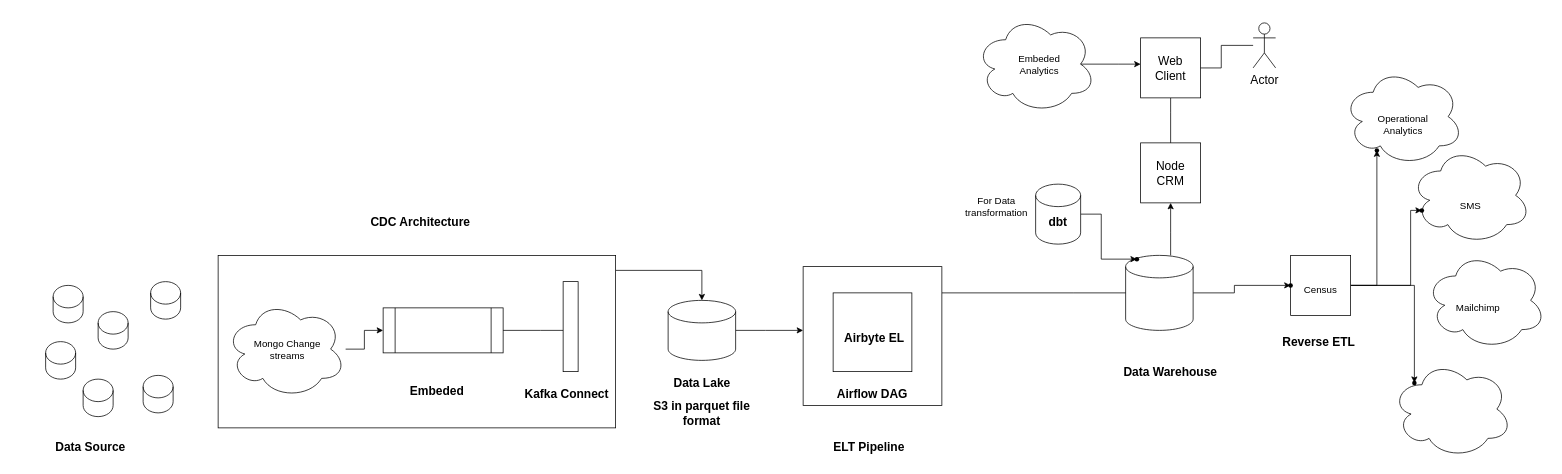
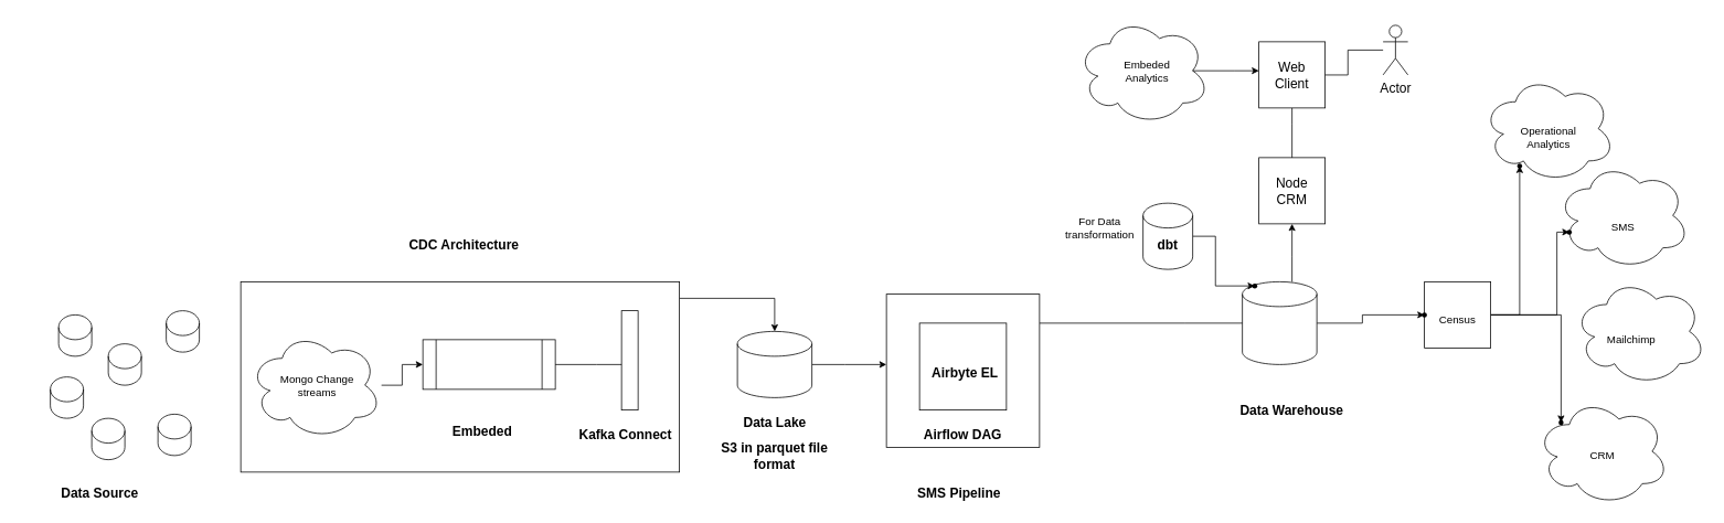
  <mxCell id="0" />
  <mxCell id="1" parent="0" />
  <mxCell id="2" value="" style="edgeStyle=orthogonalEdgeStyle;rounded=0;orthogonalLoop=1;jettySize=auto;html=1;" parent="1" source="3" edge="1"><mxGeometry relative="1" as="geometry"><Array as="points"><mxPoint x="1430" y="390" /><mxPoint x="1430" y="390" /></Array><mxPoint x="1530" y="390" as="targetPoint" /></mxGeometry></mxCell>
  <mxCell id="3" value="" style="whiteSpace=wrap;html=1;aspect=fixed;fontSize=16;" parent="1" vertex="1"><mxGeometry x="1070" y="355" width="185" height="185" as="geometry" /></mxCell>
  <mxCell id="4" value="" style="whiteSpace=wrap;html=1;aspect=fixed;fontSize=16;" parent="1" vertex="1"><mxGeometry x="1110" y="390" width="105" height="105" as="geometry" /></mxCell>
  <mxCell id="5" value="" style="edgeStyle=orthogonalEdgeStyle;rounded=0;orthogonalLoop=1;jettySize=auto;html=1;" parent="1" source="6" target="14" edge="1"><mxGeometry relative="1" as="geometry"><Array as="points"><mxPoint x="935" y="360" /></Array></mxGeometry></mxCell>
  <mxCell id="6" value="" style="rounded=0;whiteSpace=wrap;html=1;fontSize=13;labelBackgroundColor=none;fontColor=#9AC7BF;" parent="1" vertex="1"><mxGeometry x="290" y="340" width="530" height="230" as="geometry" /></mxCell>
  <mxCell id="7" value="" style="edgeStyle=orthogonalEdgeStyle;rounded=0;orthogonalLoop=1;jettySize=auto;html=1;endArrow=open;" parent="1" source="8" target="11" edge="1"><mxGeometry relative="1" as="geometry" /></mxCell>
  <mxCell id="8" value="Actor" style="shape=umlActor;verticalLabelPosition=bottom;verticalAlign=top;html=1;outlineConnect=0;fontSize=16;" parent="1" vertex="1"><mxGeometry x="1670" width="30" height="60" as="geometry" y="30" /></mxCell>
  <mxCell id="9" value="" style="edgeStyle=orthogonalEdgeStyle;rounded=0;orthogonalLoop=1;jettySize=auto;html=1;" parent="1" source="10" target="45" edge="1"><mxGeometry relative="1" as="geometry"><Array as="points"><mxPoint x="1560" y="150" /><mxPoint x="1560" y="150" /></Array></mxGeometry></mxCell>
  <mxCell id="10" value="" style="whiteSpace=wrap;html=1;aspect=fixed;fontSize=16;" parent="1" vertex="1"><mxGeometry x="1520" y="50" width="80" height="80" as="geometry" /></mxCell>
  <mxCell id="11" value="Web Client" style="text;html=1;strokeColor=none;fillColor=none;align=center;verticalAlign=middle;whiteSpace=wrap;rounded=0;fontSize=16;" parent="1" vertex="1"><mxGeometry x="1535" y="61.25" width="50" height="57.5" as="geometry" /></mxCell>
  <mxCell id="12" value="" style="shape=cylinder3;whiteSpace=wrap;html=1;boundedLbl=1;backgroundOutline=1;size=15;fontSize=16;" parent="1" vertex="1"><mxGeometry x="130" y="415" width="40" height="50" as="geometry" /></mxCell>
  <mxCell id="13" value="" style="edgeStyle=orthogonalEdgeStyle;rounded=0;orthogonalLoop=1;jettySize=auto;html=1;" parent="1" source="14" target="3" edge="1"><mxGeometry relative="1" as="geometry"><Array as="points"><mxPoint x="1020" y="440" /><mxPoint x="1020" y="440" /></Array></mxGeometry></mxCell>
  <mxCell id="14" value="" style="shape=cylinder3;whiteSpace=wrap;html=1;boundedLbl=1;backgroundOutline=1;size=15;fontSize=16;" parent="1" vertex="1"><mxGeometry x="890" y="400" width="90" height="80" as="geometry" /></mxCell>
  <mxCell id="15" value="" style="shape=process;whiteSpace=wrap;html=1;backgroundOutline=1;fontSize=16;" parent="1" vertex="1"><mxGeometry x="510" y="410" width="160" height="60" as="geometry" /></mxCell>
  <mxCell id="16" value="" style="shape=cylinder3;whiteSpace=wrap;html=1;boundedLbl=1;backgroundOutline=1;size=15;fontSize=16;" parent="1" vertex="1"><mxGeometry x="60" y="455" width="40" height="50" as="geometry" /></mxCell>
  <mxCell id="17" value="" style="shape=cylinder3;whiteSpace=wrap;html=1;boundedLbl=1;backgroundOutline=1;size=15;fontSize=16;" parent="1" vertex="1"><mxGeometry x="70" y="380" width="40" height="50" as="geometry" /></mxCell>
  <mxCell id="18" value="" style="shape=cylinder3;whiteSpace=wrap;html=1;boundedLbl=1;backgroundOutline=1;size=15;fontSize=16;" parent="1" vertex="1"><mxGeometry x="110" y="505" width="40" height="50" as="geometry" /></mxCell>
  <mxCell id="19" value="Data Source" style="text;html=1;strokeColor=none;fillColor=none;align=center;verticalAlign=middle;whiteSpace=wrap;rounded=0;fontSize=16;fontStyle=1" parent="1" vertex="1"><mxGeometry x="20" y="580" width="200" height="30" as="geometry" /></mxCell>
  <mxCell id="20" value="Embeded" style="text;html=1;strokeColor=none;fillColor=none;align=center;verticalAlign=middle;whiteSpace=wrap;rounded=0;fontSize=16;fontStyle=1" parent="1" vertex="1"><mxGeometry x="522.5" y="505" width="117.5" height="30" as="geometry" /></mxCell>
  <mxCell id="21" value="Kafka Connect" style="text;html=1;strokeColor=none;fillColor=none;align=center;verticalAlign=middle;whiteSpace=wrap;rounded=0;fontSize=16;fontStyle=1" parent="1" vertex="1"><mxGeometry x="640" y="510" width="230" height="30" as="geometry" /></mxCell>
  <mxCell id="22" value="Data Lake" style="text;html=1;strokeColor=none;fillColor=none;align=center;verticalAlign=middle;whiteSpace=wrap;rounded=0;fontSize=16;fontStyle=1" parent="1" vertex="1"><mxGeometry x="867.5" y="495" width="135" height="30" as="geometry" /></mxCell>
  <mxCell id="23" value="" style="shape=cylinder3;whiteSpace=wrap;html=1;boundedLbl=1;backgroundOutline=1;size=15;fontSize=16;" parent="1" vertex="1"><mxGeometry x="200" y="375" width="40" height="50" as="geometry" /></mxCell>
  <mxCell id="24" value="" style="shape=cylinder3;whiteSpace=wrap;html=1;boundedLbl=1;backgroundOutline=1;size=15;fontSize=16;" parent="1" vertex="1"><mxGeometry x="190" y="500" width="40" height="50" as="geometry" /></mxCell>
  <mxCell id="25" value="" style="edgeStyle=orthogonalEdgeStyle;rounded=0;orthogonalLoop=1;jettySize=auto;html=1;entryX=0.3;entryY=1.025;entryDx=0;entryDy=0;entryPerimeter=0;" parent="1" source="27" target="46" edge="1"><mxGeometry relative="1" as="geometry"><mxPoint x="1660" y="420" as="targetPoint" /></mxGeometry></mxCell>
  <mxCell id="26" style="edgeStyle=orthogonalEdgeStyle;rounded=0;orthogonalLoop=1;jettySize=auto;html=1;entryX=0.5;entryY=1;entryDx=0;entryDy=0;" parent="1" source="27" target="44" edge="1"><mxGeometry relative="1" as="geometry"><mxPoint x="1555" y="300" as="targetPoint" /><Array as="points"><mxPoint x="1560" y="310" /><mxPoint x="1560" y="310" /></Array></mxGeometry></mxCell>
  <mxCell id="27" value="" style="shape=cylinder3;whiteSpace=wrap;html=1;boundedLbl=1;backgroundOutline=1;size=15;fontSize=16;" parent="1" vertex="1"><mxGeometry x="1500" y="340" width="90" height="100" as="geometry" /></mxCell>
  <mxCell id="28" value="Data Warehouse" style="text;html=1;strokeColor=none;fillColor=none;align=center;verticalAlign=middle;whiteSpace=wrap;rounded=0;fontSize=16;fontStyle=1" parent="1" vertex="1"><mxGeometry x="1440" y="480" width="240" height="30" as="geometry" /></mxCell>
  <mxCell id="29" value="" style="edgeStyle=orthogonalEdgeStyle;rounded=0;orthogonalLoop=1;jettySize=auto;html=1;" parent="1" source="30" target="15" edge="1"><mxGeometry relative="1" as="geometry" /></mxCell>
  <mxCell id="30" value="" style="ellipse;shape=cloud;whiteSpace=wrap;html=1;fontSize=16;" parent="1" vertex="1"><mxGeometry x="300" y="400" width="160" height="130" as="geometry" /></mxCell>
  <mxCell id="31" value="Mongo Change streams" style="text;html=1;strokeColor=none;fillColor=none;align=center;verticalAlign=middle;whiteSpace=wrap;rounded=0;fontSize=13;fontStyle=0" parent="1" vertex="1"><mxGeometry x="315" y="450" width="135" height="30" as="geometry" /></mxCell>
  <mxCell id="32" value="" style="rounded=0;whiteSpace=wrap;html=1;fontSize=16;direction=south;" parent="1" vertex="1"><mxGeometry x="750" y="375" width="20" height="120" as="geometry" /></mxCell>
  <mxCell id="33" value="" style="edgeStyle=orthogonalEdgeStyle;rounded=0;orthogonalLoop=1;jettySize=auto;html=1;fontSize=16;endArrow=none;" parent="1" source="15" target="32" edge="1"><mxGeometry relative="1" as="geometry"><mxPoint x="610" y="440" as="sourcePoint" /><mxPoint x="890" y="440" as="targetPoint" /><Array as="points"><mxPoint x="720" y="440" /><mxPoint x="720" y="440" /></Array></mxGeometry></mxCell>
  <mxCell id="34" value="" style="edgeStyle=orthogonalEdgeStyle;rounded=0;orthogonalLoop=1;jettySize=auto;html=1;" parent="1" source="37" target="59" edge="1"><mxGeometry relative="1" as="geometry" /></mxCell>
  <mxCell id="35" value="" style="edgeStyle=orthogonalEdgeStyle;rounded=0;orthogonalLoop=1;jettySize=auto;html=1;" parent="1" source="37" target="60" edge="1"><mxGeometry relative="1" as="geometry" /></mxCell>
  <mxCell id="36" value="" style="edgeStyle=orthogonalEdgeStyle;rounded=0;orthogonalLoop=1;jettySize=auto;html=1;" parent="1" source="37" target="61" edge="1"><mxGeometry relative="1" as="geometry"><Array as="points"><mxPoint x="1880" y="380" /><mxPoint x="1880" y="280" /></Array></mxGeometry></mxCell>
  <mxCell id="37" value="" style="whiteSpace=wrap;html=1;aspect=fixed;fontSize=16;" parent="1" vertex="1"><mxGeometry x="1720" y="340" width="80" height="80" as="geometry" /></mxCell>
  <mxCell id="38" value="" style="edgeStyle=orthogonalEdgeStyle;rounded=0;orthogonalLoop=1;jettySize=auto;html=1;" parent="1" source="39" target="64" edge="1"><mxGeometry relative="1" as="geometry" /></mxCell>
  <mxCell id="39" value="" style="shape=cylinder3;whiteSpace=wrap;html=1;boundedLbl=1;backgroundOutline=1;size=15;fontSize=16;" parent="1" vertex="1"><mxGeometry x="1380" y="245" width="60" height="80" as="geometry" /></mxCell>
  <mxCell id="40" value="dbt" style="text;html=1;strokeColor=none;fillColor=none;align=center;verticalAlign=middle;whiteSpace=wrap;rounded=0;fontSize=16;fontStyle=1" parent="1" vertex="1"><mxGeometry x="1370" y="280" width="80" height="30" as="geometry" /></mxCell>
  <mxCell id="41" value="Airbyte EL" style="text;html=1;strokeColor=none;fillColor=none;align=center;verticalAlign=middle;whiteSpace=wrap;rounded=0;fontSize=16;fontStyle=1" parent="1" vertex="1"><mxGeometry x="1100" y="435" width="130" height="30" as="geometry" /></mxCell>
  <mxCell id="42" value="Airflow DAG" style="text;html=1;strokeColor=none;fillColor=none;align=center;verticalAlign=middle;whiteSpace=wrap;rounded=0;fontSize=16;fontStyle=1" parent="1" vertex="1"><mxGeometry x="1075" y="510" width="175" height="30" as="geometry" /></mxCell>
- <mxCell id="43" value="ELT Pipeline" style="text;html=1;strokeColor=none;fillColor=none;align=center;verticalAlign=middle;whiteSpace=wrap;rounded=0;fontSize=16;fontStyle=1" parent="1" vertex="1"><mxGeometry x="1042.5" y="580" width="230" height="30" as="geometry" /></mxCell>
+ <mxCell id="43" value="SMS Pipeline" style="text;html=1;strokeColor=none;fillColor=none;align=center;verticalAlign=middle;whiteSpace=wrap;rounded=0;fontSize=16;fontStyle=1" parent="1" vertex="1"><mxGeometry x="1042.5" y="580" width="230" height="30" as="geometry" /></mxCell>
  <mxCell id="44" value="" style="whiteSpace=wrap;html=1;aspect=fixed;fontSize=16;" parent="1" vertex="1"><mxGeometry x="1520" y="190" width="80" height="80" as="geometry" /></mxCell>
  <mxCell id="45" value="Node CRM" style="text;html=1;strokeColor=none;fillColor=none;align=center;verticalAlign=middle;whiteSpace=wrap;rounded=0;fontSize=16;" parent="1" vertex="1"><mxGeometry x="1530" y="202.5" width="60" height="55" as="geometry" /></mxCell>
  <mxCell id="46" value="" style="shape=waypoint;sketch=0;size=6;pointerEvents=1;points=[];fillColor=default;resizable=0;rotatable=0;perimeter=centerPerimeter;snapToPoint=1;fontSize=16;" parent="1" vertex="1"><mxGeometry x="1700" y="360" width="40" height="40" as="geometry" /></mxCell>
- <mxCell id="47" value="Reverse ETL&amp;nbsp;" style="text;html=1;strokeColor=none;fillColor=none;align=center;verticalAlign=middle;whiteSpace=wrap;rounded=0;fontSize=16;fontStyle=1" parent="1" vertex="1"><mxGeometry x="1645" y="430" width="230" height="50" as="geometry" /></mxCell>
  <mxCell id="48" value="" style="ellipse;shape=cloud;whiteSpace=wrap;html=1;fontSize=16;" parent="1" vertex="1"><mxGeometry x="1790" y="90" width="160" height="130" as="geometry" /></mxCell>
  <mxCell id="49" value="Operational Analytics" style="text;html=1;strokeColor=none;fillColor=none;align=center;verticalAlign=middle;whiteSpace=wrap;rounded=0;fontSize=13;fontStyle=0" parent="1" vertex="1"><mxGeometry x="1815" y="150" width="110" height="30" as="geometry" /></mxCell>
  <mxCell id="50" value="" style="ellipse;shape=cloud;whiteSpace=wrap;html=1;fontSize=16;" parent="1" vertex="1"><mxGeometry x="1880" y="195" width="160" height="130" as="geometry" /></mxCell>
  <mxCell id="51" value="SMS" style="text;html=1;strokeColor=none;fillColor=none;align=center;verticalAlign=middle;whiteSpace=wrap;rounded=0;fontSize=13;fontStyle=0" parent="1" vertex="1"><mxGeometry x="1905" y="257.5" width="110" height="30" as="geometry" /></mxCell>
  <mxCell id="52" value="" style="ellipse;shape=cloud;whiteSpace=wrap;html=1;fontSize=16;" parent="1" vertex="1"><mxGeometry x="1900" y="335" width="160" height="130" as="geometry" /></mxCell>
  <mxCell id="53" value="Mailchimp" style="text;html=1;strokeColor=none;fillColor=none;align=center;verticalAlign=middle;whiteSpace=wrap;rounded=0;fontSize=13;fontStyle=0" parent="1" vertex="1"><mxGeometry x="1915" y="395" width="110" height="30" as="geometry" /></mxCell>
  <mxCell id="54" value="" style="ellipse;shape=cloud;whiteSpace=wrap;html=1;fontSize=16;" parent="1" vertex="1"><mxGeometry x="1855" y="480" width="160" height="130" as="geometry" /></mxCell>
+ <mxCell id="55" value="CRM" style="text;html=1;strokeColor=none;fillColor=none;align=center;verticalAlign=middle;whiteSpace=wrap;rounded=0;fontSize=13;fontStyle=0" parent="1" vertex="1"><mxGeometry x="1880" y="535" width="110" height="30" as="geometry" /></mxCell>
  <mxCell id="56" value="" style="ellipse;shape=cloud;whiteSpace=wrap;html=1;fontSize=16;" parent="1" vertex="1"><mxGeometry x="1300" y="20" width="160" height="130" as="geometry" /></mxCell>
  <mxCell id="57" value="" style="edgeStyle=orthogonalEdgeStyle;rounded=0;orthogonalLoop=1;jettySize=auto;html=1;" parent="1" source="58" edge="1"><mxGeometry relative="1" as="geometry"><mxPoint x="1520" y="85" as="targetPoint" /><Array as="points"><mxPoint x="1490" y="85" /><mxPoint x="1490" y="85" /></Array></mxGeometry></mxCell>
  <mxCell id="58" value="Embeded Analytics" style="text;html=1;strokeColor=none;fillColor=none;align=center;verticalAlign=middle;whiteSpace=wrap;rounded=0;fontSize=13;fontStyle=0" parent="1" vertex="1"><mxGeometry x="1330" y="70" width="110" height="30" as="geometry" /></mxCell>
  <mxCell id="59" value="" style="shape=waypoint;sketch=0;size=6;pointerEvents=1;points=[];fillColor=default;resizable=0;rotatable=0;perimeter=centerPerimeter;snapToPoint=1;fontSize=16;" parent="1" vertex="1"><mxGeometry x="1815" y="180" width="40" height="40" as="geometry" /></mxCell>
  <mxCell id="60" value="" style="shape=waypoint;sketch=0;size=6;pointerEvents=1;points=[];fillColor=default;resizable=0;rotatable=0;perimeter=centerPerimeter;snapToPoint=1;fontSize=16;" parent="1" vertex="1"><mxGeometry x="1865" y="490" width="40" height="40" as="geometry" /></mxCell>
  <mxCell id="61" value="" style="shape=waypoint;sketch=0;size=6;pointerEvents=1;points=[];fillColor=default;resizable=0;rotatable=0;perimeter=centerPerimeter;snapToPoint=1;fontSize=16;" parent="1" vertex="1"><mxGeometry x="1875" y="260" width="40" height="40" as="geometry" /></mxCell>
  <mxCell id="62" value="For Data transformation" style="text;html=1;strokeColor=none;fillColor=none;align=center;verticalAlign=middle;whiteSpace=wrap;rounded=0;fontSize=13;fontStyle=0" parent="1" vertex="1"><mxGeometry x="1272.5" y="260" width="110" height="30" as="geometry" /></mxCell>
  <mxCell id="63" value="Census" style="text;html=1;strokeColor=none;fillColor=none;align=center;verticalAlign=middle;whiteSpace=wrap;rounded=0;fontSize=13;fontStyle=0" parent="1" vertex="1"><mxGeometry x="1705" y="370" width="110" height="30" as="geometry" /></mxCell>
  <mxCell id="64" value="" style="shape=waypoint;sketch=0;size=6;pointerEvents=1;points=[];fillColor=default;resizable=0;rotatable=0;perimeter=centerPerimeter;snapToPoint=1;fontSize=16;" parent="1" vertex="1"><mxGeometry x="1495" y="325" width="40" height="40" as="geometry" /></mxCell>
  <mxCell id="65" value="S3 in parquet file format&lt;br&gt;" style="text;html=1;strokeColor=none;fillColor=none;align=center;verticalAlign=middle;whiteSpace=wrap;rounded=0;fontSize=16;fontStyle=1" parent="1" vertex="1"><mxGeometry x="850" y="527.5" width="170" height="45" as="geometry" /></mxCell>
  <mxCell id="66" value="" style="edgeStyle=orthogonalEdgeStyle;rounded=0;orthogonalLoop=1;jettySize=auto;html=1;entryX=1.113;entryY=0.645;entryDx=0;entryDy=0;entryPerimeter=0;" parent="1" edge="1"><mxGeometry relative="1" as="geometry"><mxPoint x="850" y="447.5" as="sourcePoint" /><mxPoint x="850" y="447.5" as="targetPoint" /></mxGeometry></mxCell>
  <mxCell id="67" value="CDC Architecture" style="text;html=1;strokeColor=none;fillColor=none;align=center;verticalAlign=middle;whiteSpace=wrap;rounded=0;fontSize=16;fontStyle=1" parent="1" vertex="1"><mxGeometry x="460" y="280" width="200" height="30" as="geometry" /></mxCell>
